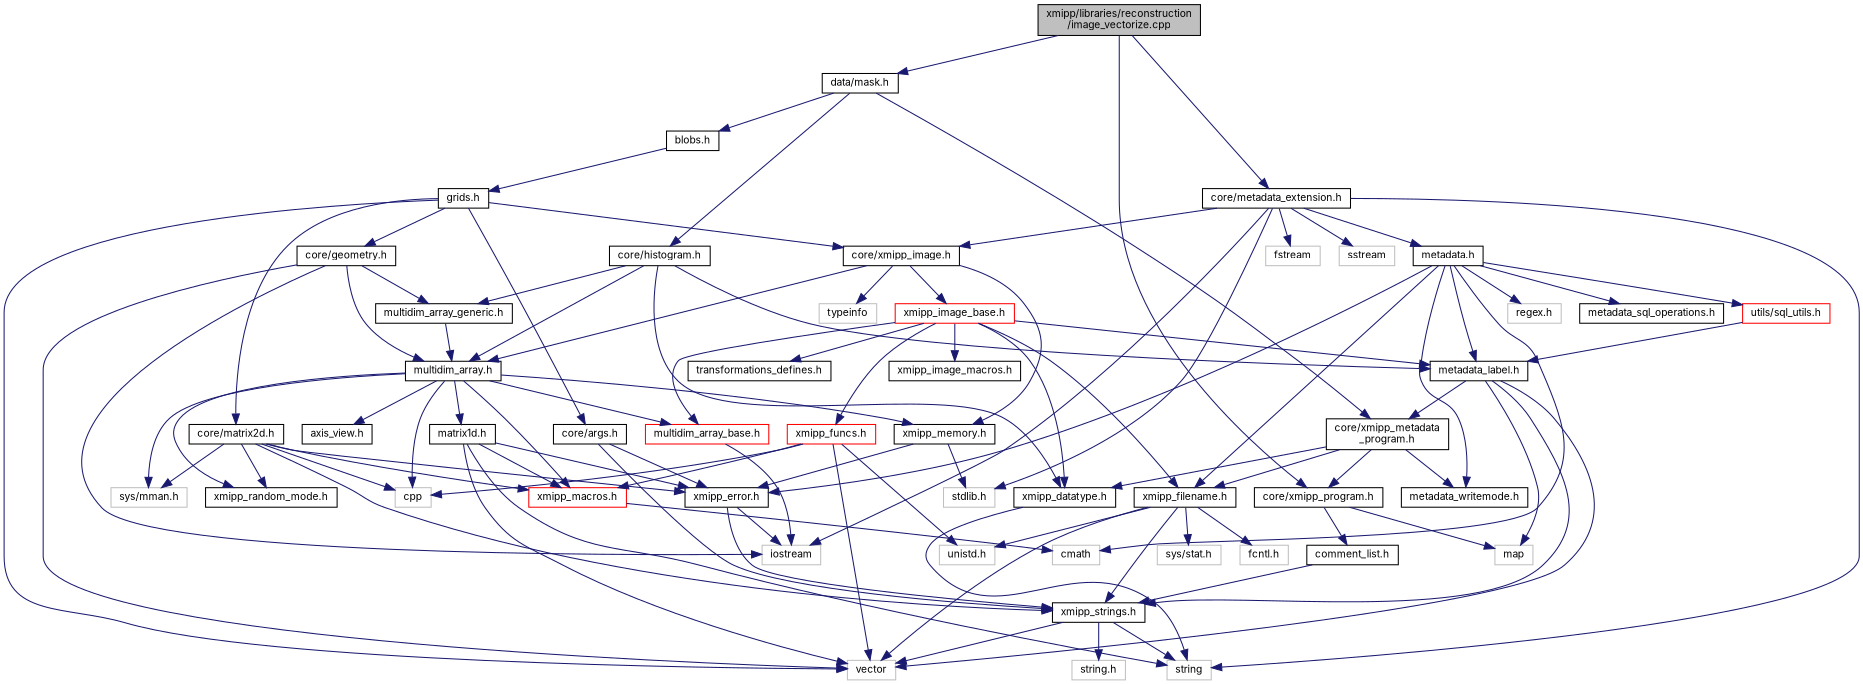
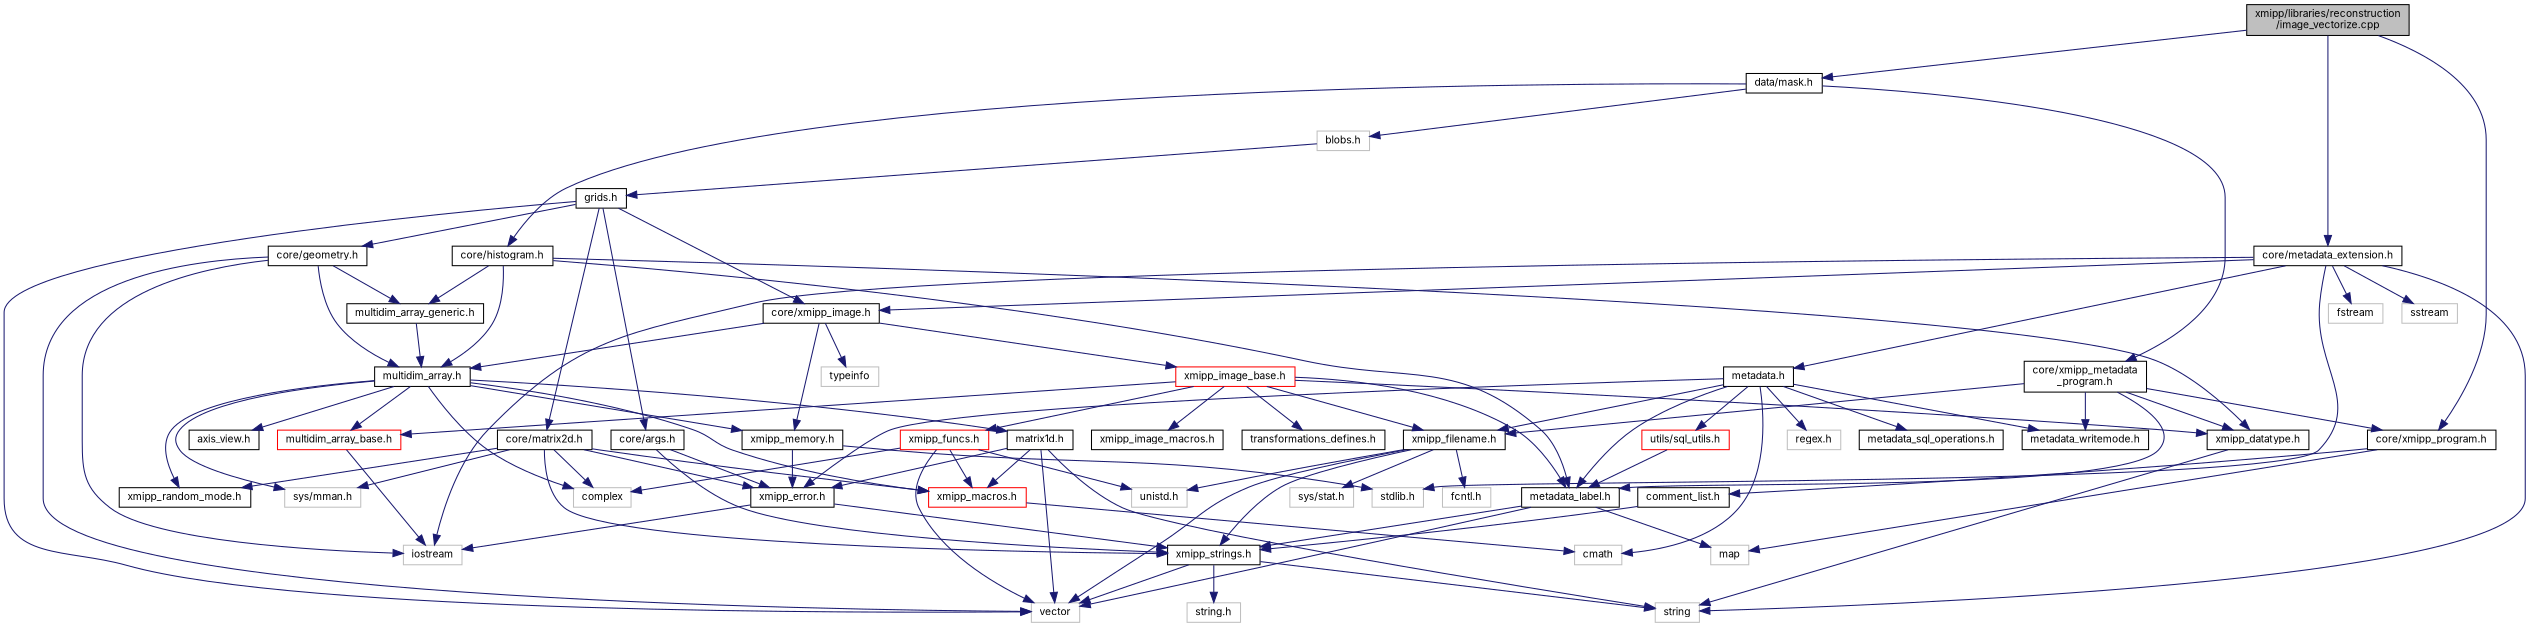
  digraph {
    fontname=Inter
    node [color=black fillcolor=white fontname=Inter fontsize=10 shape=record style=filled]
    edge [color=midnightblue fontname=Inter fontsize=10 labelfontname=Helvetica labelfontsize=10 style=solid]
    n1 [fillcolor=grey75 fontcolor=black height=0.2 label="xmipp/libraries/reconstruction\l/image_vectorize.cpp" width=0.4]
    n2 [height=0.2 label="core/xmipp_program.h" width=0.4]
    n3 [height=0.2 label="data/mask.h" width=0.4]
    n4 [height=0.2 label="core/metadata_extension.h" width=0.4]
    n5 [color=grey75 height=0.2 label=map width=0.4]
    n6 [height=0.2 label="comment_list.h" width=0.4]
-   n7 [height=0.2 label="blobs.h" width=0.4]
+   n7 [color=grey75 height=0.2 label="blobs.h" width=0.4]
    n8 [height=0.2 label="core/histogram.h" width=0.4]
    n9 [height=0.2 label="core/xmipp_metadata\l_program.h" width=0.4]
    n10 [color=grey75 height=0.2 label=string width=0.4]
    n11 [height=0.2 label="core/xmipp_image.h" width=0.4]
    n12 [color=grey75 height=0.2 label=iostream width=0.4]
    n13 [color=grey75 height=0.2 label="stdlib.h" width=0.4]
    n14 [height=0.2 label="metadata.h" width=0.4]
    n15 [color=grey75 height=0.2 label=fstream width=0.4]
    n16 [color=grey75 height=0.2 label=sstream width=0.4]
    n17 [height=0.2 label="xmipp_strings.h" width=0.4]
    n18 [color=grey75 height=0.2 label=vector width=0.4]
    n19 [color=grey75 height=0.2 label="string.h" width=0.4]
    n20 [height=0.2 label="grids.h" width=0.4]
    n21 [height=0.2 label="multidim_array.h" width=0.4]
    n22 [height=0.2 label="xmipp_datatype.h" width=0.4]
    n23 [height=0.2 label="metadata_label.h" width=0.4]
    n24 [height=0.2 label="multidim_array_generic.h" width=0.4]
    n25 [height=0.2 label="xmipp_filename.h" width=0.4]
    n26 [height=0.2 label="metadata_writemode.h" width=0.4]
    n27 [height=0.2 label="core/geometry.h" width=0.4]
    n28 [height=0.2 label="core/args.h" width=0.4]
    n29 [height=0.2 label="core/matrix2d.h" width=0.4]
    n30 [color=grey75 height=0.2 label=typeinfo width=0.4]
    n31 [height=0.2 label="xmipp_memory.h" width=0.4]
    n32 [color=red height=0.2 label="xmipp_image_base.h" width=0.4]
    n33 [height=0.2 label="xmipp_error.h" width=0.4]
    n34 [color=red height=0.2 label="xmipp_macros.h" width=0.4]
    n35 [color=grey75 height=0.2 label="sys/mman.h" width=0.4]
-   n36 [color=grey75 height=0.2 label=cpp width=0.4]
+   n36 [color=grey75 height=0.2 label=complex width=0.4]
    n37 [height=0.2 label="xmipp_random_mode.h" width=0.4]
    n38 [height=0.2 label="matrix1d.h" width=0.4]
    n39 [color=red height=0.2 label="multidim_array_base.h" width=0.4]
    n40 [height=0.2 label="axis_view.h" width=0.4]
    n41 [height=0.2 label="xmipp_image_macros.h" width=0.4]
    n42 [height=0.2 label="transformations_defines.h" width=0.4]
    n43 [color=red height=0.2 label="xmipp_funcs.h" width=0.4]
    n44 [color=grey75 height=0.2 label=cmath width=0.4]
    n45 [color=grey75 height=0.2 label="sys/stat.h" width=0.4]
    n46 [color=grey75 height=0.2 label="unistd.h" width=0.4]
    n47 [color=grey75 height=0.2 label="fcntl.h" width=0.4]
    n48 [color=grey75 height=0.2 label="regex.h" width=0.4]
    n49 [height=0.2 label="metadata_sql_operations.h" width=0.4]
    n50 [color=red height=0.2 label="utils/sql_utils.h" width=0.4]
    n1 -> n2
    n1 -> n3
    n1 -> n4
    n2 -> n5
    n2 -> n6
    n3 -> n7
    n3 -> n8
    n3 -> n9
    n4 -> n10
    n4 -> n11
    n4 -> n12
    n4 -> n13
    n4 -> n14
    n4 -> n15
    n4 -> n16
    n6 -> n17
    n7 -> n20
    n8 -> n21
    n8 -> n22
    n8 -> n23
    n8 -> n24
    n9 -> n2
    n9 -> n22
-   n23 -> n9
+   n9 -> n23
    n9 -> n25
    n9 -> n26
    n11 -> n21
    n11 -> n30
    n11 -> n31
    n11 -> n32
    n14 -> n23
    n14 -> n25
    n14 -> n26
    n14 -> n33
    n14 -> n44
    n14 -> n48
    n14 -> n49
    n14 -> n50
    n17 -> n10
    n17 -> n18
    n17 -> n19
    n20 -> n11
    n20 -> n18
    n20 -> n27
    n20 -> n28
    n20 -> n29
    n21 -> n31
    n21 -> n34
    n21 -> n35
    n21 -> n36
    n21 -> n37
    n21 -> n38
    n21 -> n39
    n21 -> n40
    n22 -> n10
    n23 -> n5
    n23 -> n17
    n23 -> n18
    n24 -> n21
    n25 -> n17
    n25 -> n18
    n25 -> n45
    n25 -> n46
    n25 -> n47
    n27 -> n12
    n27 -> n18
    n27 -> n21
    n27 -> n24
    n28 -> n17
    n28 -> n33
    n29 -> n17
    n29 -> n33
    n29 -> n34
    n29 -> n35
    n29 -> n36
    n29 -> n37
    n31 -> n13
    n31 -> n33
    n32 -> n22
    n32 -> n23
    n32 -> n25
    n32 -> n39
    n32 -> n41
    n32 -> n42
    n32 -> n43
    n33 -> n12
    n33 -> n17
    n34 -> n44
    n38 -> n10
    n38 -> n18
    n38 -> n33
    n38 -> n34
    n39 -> n12
    n43 -> n18
    n43 -> n34
    n43 -> n36
    n43 -> n46
    n50 -> n23
  }
